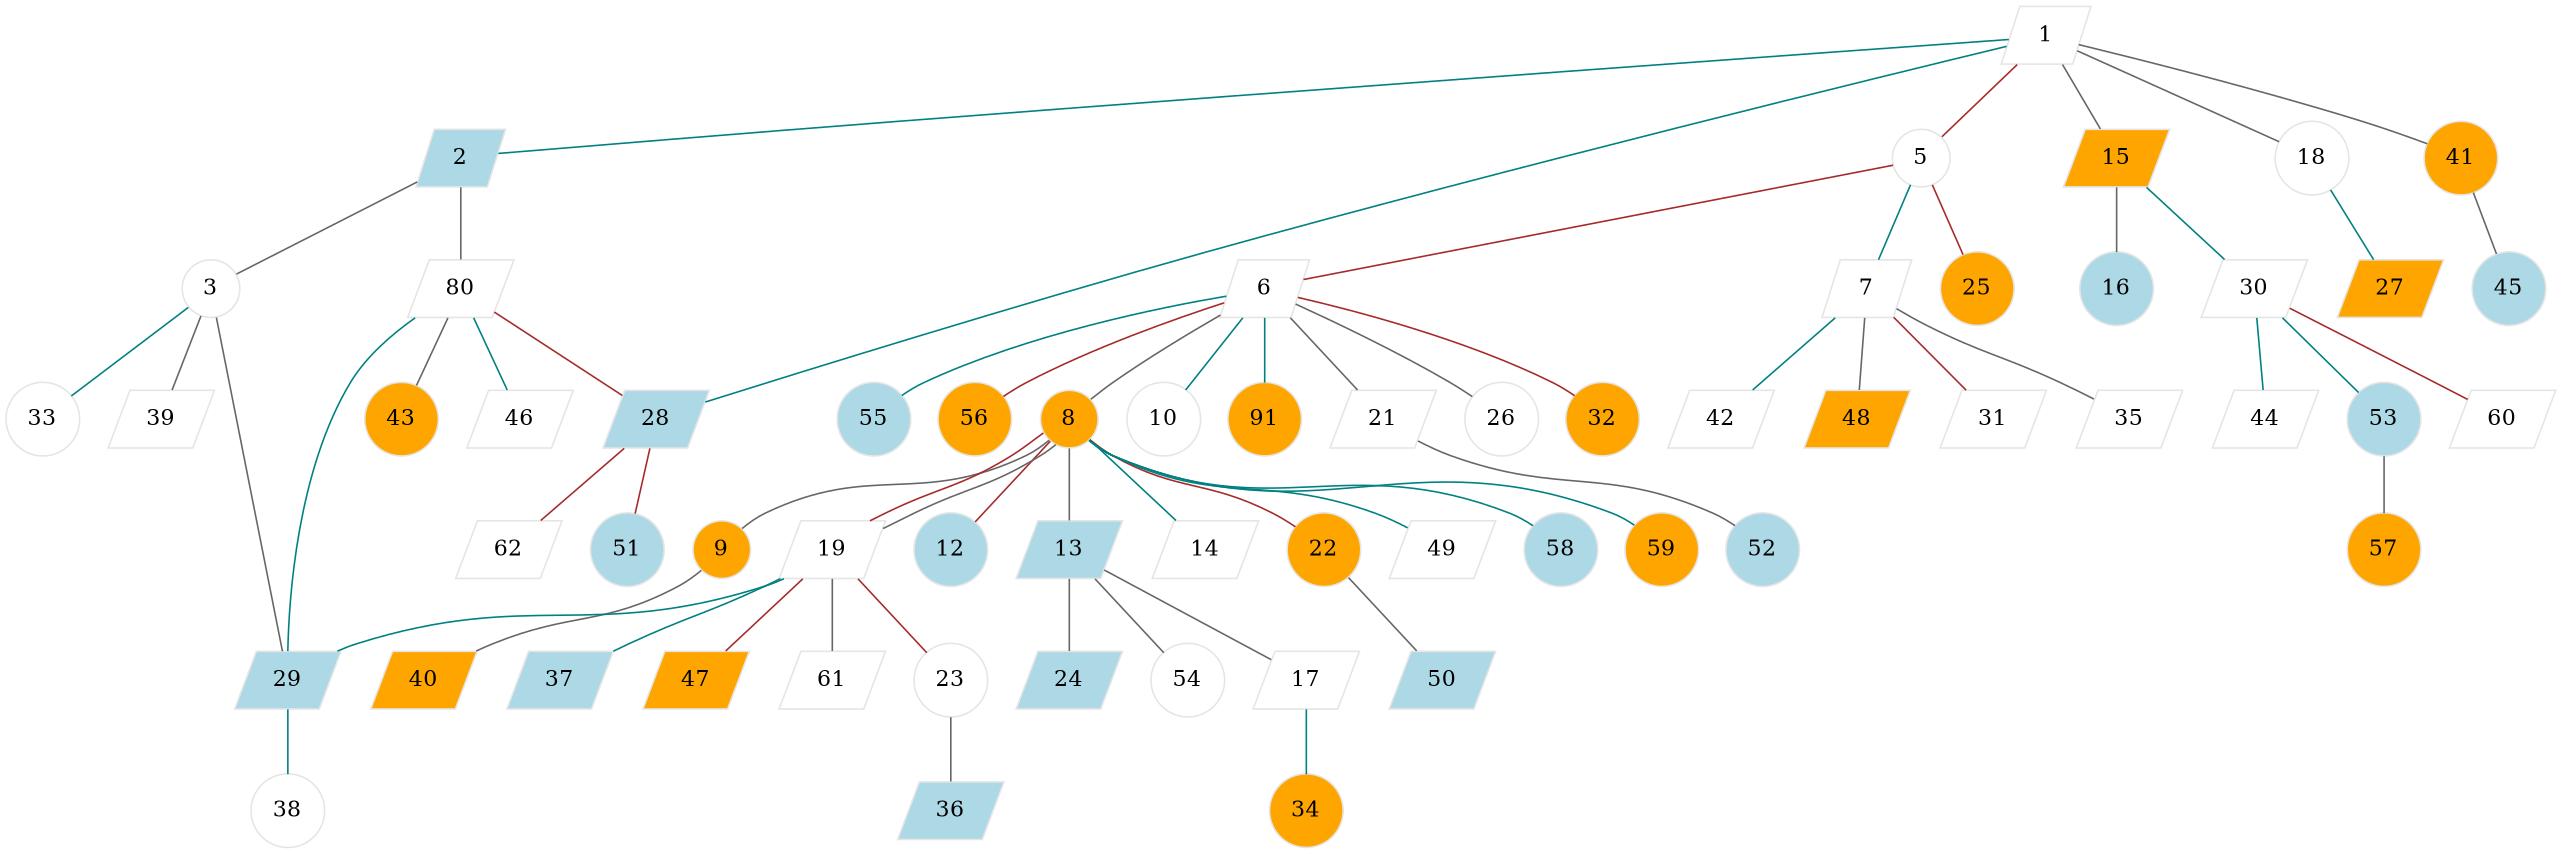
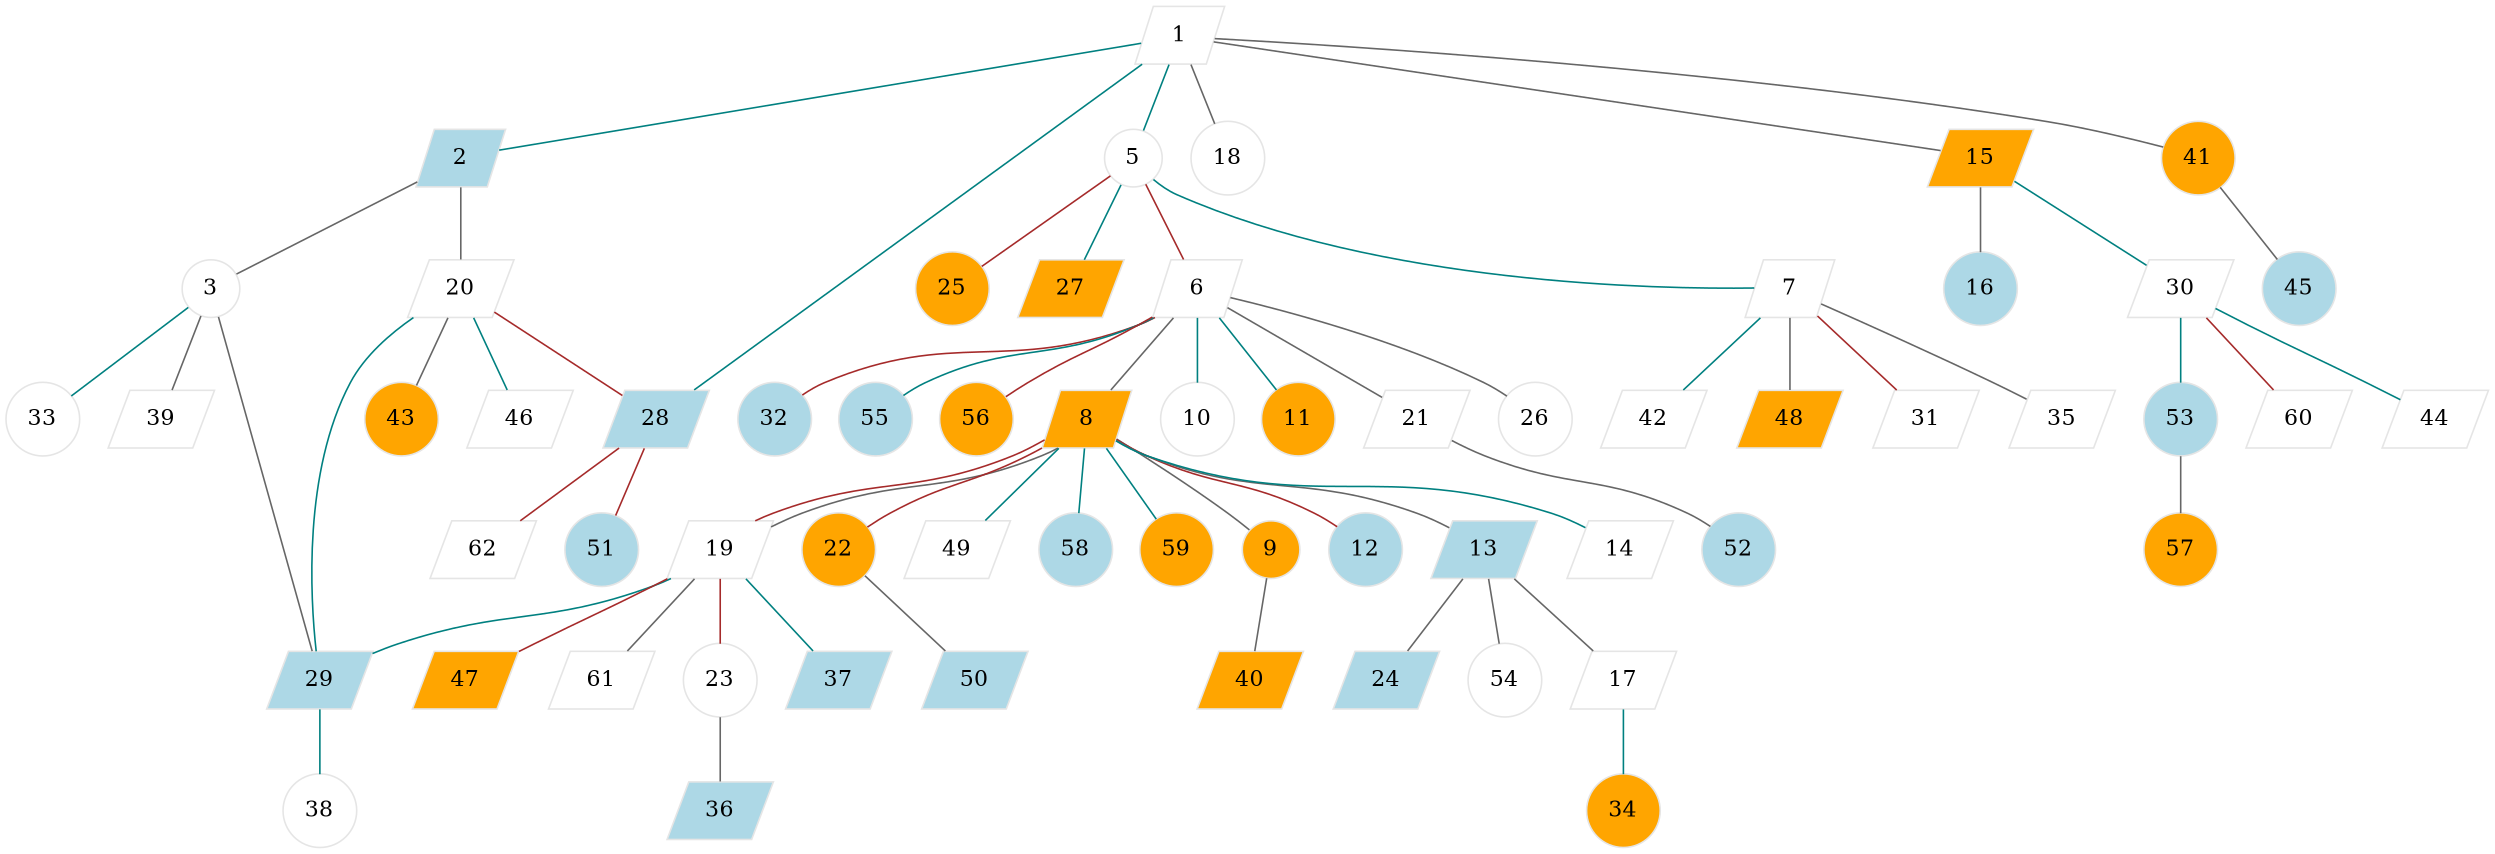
  graph {
    node [color=gray90 fillcolor=white shape=parallelogram style=filled]
    edge [color=gray40]
    2 [fillcolor=lightblue]
    1
    5 [shape=circle]
    15 [fillcolor=orange]
    18 [shape=circle]
    28 [fillcolor=lightblue]
    41 [fillcolor=orange shape=circle]
    3 [shape=circle]
-   20 [label=80]
+   20
    6
    7
    25 [fillcolor=orange shape=circle]
    27 [fillcolor=orange]
    16 [fillcolor=lightblue shape=circle]
    30
    51 [fillcolor=lightblue shape=circle]
    62
    45 [fillcolor=lightblue shape=circle]
    29 [fillcolor=lightblue]
    33 [shape=circle]
    39
    43 [fillcolor=orange shape=circle]
    46
    38 [shape=circle]
-   8 [fillcolor=orange shape=circle]
+   8 [fillcolor=orange]
    10 [shape=circle]
-   11 [fillcolor=orange shape=circle label=91]
+   11 [fillcolor=orange shape=circle]
    21
    26 [shape=circle]
-   32 [fillcolor=orange shape=circle]
+   32 [fillcolor=lightblue shape=circle]
    55 [fillcolor=lightblue shape=circle]
    56 [fillcolor=orange shape=circle]
    31
    35
    42
    48 [fillcolor=orange]
    9 [fillcolor=orange shape=circle]
    12 [fillcolor=lightblue shape=circle]
    13 [fillcolor=lightblue]
    14
    19
    22 [fillcolor=orange shape=circle]
    49
    58 [fillcolor=lightblue shape=circle]
    59 [fillcolor=orange shape=circle]
    52 [fillcolor=lightblue shape=circle]
    40 [fillcolor=orange]
    17
    24 [fillcolor=lightblue]
    54 [shape=circle]
    23 [shape=circle]
    37 [fillcolor=lightblue]
    47 [fillcolor=orange]
    61
    50 [fillcolor=lightblue]
    34 [fillcolor=orange shape=circle]
    44
    53 [fillcolor=lightblue shape=circle]
    60
    36 [fillcolor=lightblue]
    57 [fillcolor=orange shape=circle]
    2 -- 3
    2 -- 20
    1 -- 2 [color=teal]
-   1 -- 5 [color=brown]
+   1 -- 5 [color=teal]
    1 -- 15
    1 -- 18
    1 -- 28 [color=teal]
    1 -- 41
    5 -- 6 [color=brown]
    5 -- 7 [color=teal]
    5 -- 25 [color=brown]
-   18 -- 27 [color=teal]
+   5 -- 27 [color=teal]
    15 -- 16
    15 -- 30 [color=teal]
    28 -- 51 [color=brown]
    28 -- 62 [color=brown]
    41 -- 45
    3 -- 29
    3 -- 33 [color=teal]
    3 -- 39
    20 -- 28 [color=brown]
    20 -- 29 [color=teal]
    20 -- 43
    20 -- 46 [color=teal]
    6 -- 8
    6 -- 10 [color=teal]
    6 -- 11 [color=teal]
    6 -- 21
    6 -- 26
    6 -- 32 [color=brown]
    6 -- 55 [color=teal]
    6 -- 56 [color=brown]
    7 -- 31 [color=brown]
    7 -- 35
    7 -- 42 [color=teal]
    7 -- 48
    30 -- 44 [color=teal]
    30 -- 53 [color=teal]
    30 -- 60 [color=brown]
    29 -- 38 [color=teal]
    8 -- 9
    8 -- 12 [color=brown]
    8 -- 13
    8 -- 14 [color=teal]
    8 -- 19 [color=brown]
    8 -- 19
    8 -- 22 [color=brown]
    8 -- 49 [color=teal]
    8 -- 58 [color=teal]
    8 -- 59 [color=teal]
    21 -- 52
    9 -- 40
    13 -- 17
    13 -- 24
    13 -- 54
    19 -- 29 [color=teal]
    19 -- 23 [color=brown]
    19 -- 37 [color=teal]
    19 -- 47 [color=brown]
    19 -- 61
    22 -- 50
    17 -- 34 [color=teal]
    23 -- 36
    53 -- 57
  }
